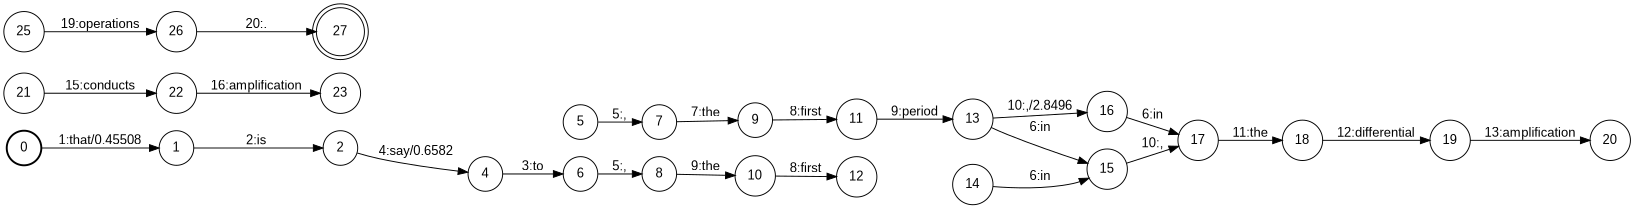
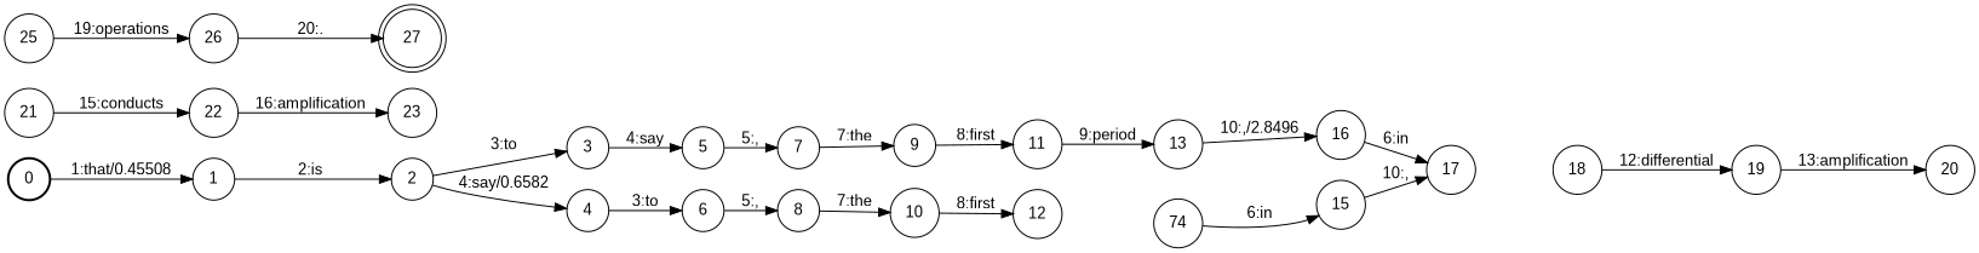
  digraph {
    fontname="Liberation Sans"
    nodesep=0.25
    rankdir=LR
    ranksep=0.4
    node [fontname="Liberation Sans" fontsize=14 shape=circle style=solid]
    edge [fontname="Liberation Sans" fontsize=14]
    n1 [label=0 style=bold]
    n2 [label=1]
    n3 [label=2]
+   n4 [label=3]
    n5 [label=4]
    n6 [label=5]
    n7 [label=6]
    n8 [label=7]
    n9 [label=8]
    n10 [label=9]
    n11 [label=10]
    n12 [label=11]
    n13 [label=12]
    n14 [label=13]
    n15 [label=16]
    n16 [label=15]
-   n17 [label=14]
+   n17 [label=74]
    n18 [label=17]
    n19 [label=18]
    n20 [label=19]
    n21 [label=20]
    n22 [label=21]
    n23 [label=22]
    n24 [label=23]
    n25 [label=25]
    n26 [label=26]
    n27 [label=27 shape=doublecircle]
    n1 -> n2 [label="1:that/0.45508"]
    n2 -> n3 [label="2:is"]
+   n3 -> n4 [label="3:to"]
    n3 -> n5 [label="4:say/0.6582"]
+   n4 -> n6 [label="4:say"]
    n5 -> n7 [label="3:to"]
    n6 -> n8 [label="5:,"]
    n7 -> n9 [label="5:,"]
    n8 -> n10 [label="7:the"]
-   n9 -> n11 [label="9:the"]
+   n9 -> n11 [label="7:the"]
    n10 -> n12 [label="8:first"]
    n11 -> n13 [label="8:first"]
    n12 -> n14 [label="9:period"]
    n14 -> n15 [label="10:,/2.8496"]
-   n14 -> n16 [label="6:in"]
    n15 -> n18 [label="6:in"]
    n16 -> n18 [label="10:,"]
    n17 -> n16 [label="6:in"]
-   n18 -> n19 [label="11:the"]
    n19 -> n20 [label="12:differential"]
    n20 -> n21 [label="13:amplification"]
    n22 -> n23 [label="15:conducts"]
    n23 -> n24 [label="16:amplification"]
    n25 -> n26 [label="19:operations"]
    n26 -> n27 [label="20:."]
  }
